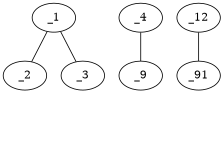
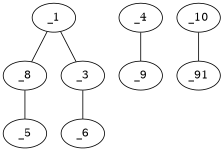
  graph {
    node [charge=0 chem=1 symbol="C  " x=2.809 y=0.2694]
    edge [valence=1]
-   _2 [x=3.6751 y=0.7694]
+   _2 [x=3.6751 y=0.7694 label=_8]
    _1
    _3 [y=-0.7306]
+   _5 [chem=4 symbol="N  " x=4.5411]
+   _6 [x=2 y=-1.3184]
    _4 [x=3.6751 y=1.7694]
    _9 [chem=2 symbol="O  " y=2.2694]
-   _10 [x=2.309 y=-2.2694 label=_12]
+   _10 [x=2.309 y=-2.2694]
    n9 [label=_91 x=3.309 y=-2.2694]
+   _2 -- _5
    _1 -- _2
    _1 -- _3
+   _3 -- _6 [valence=2]
    _4 -- _9
    _10 -- n9 [valence=2]
  }
